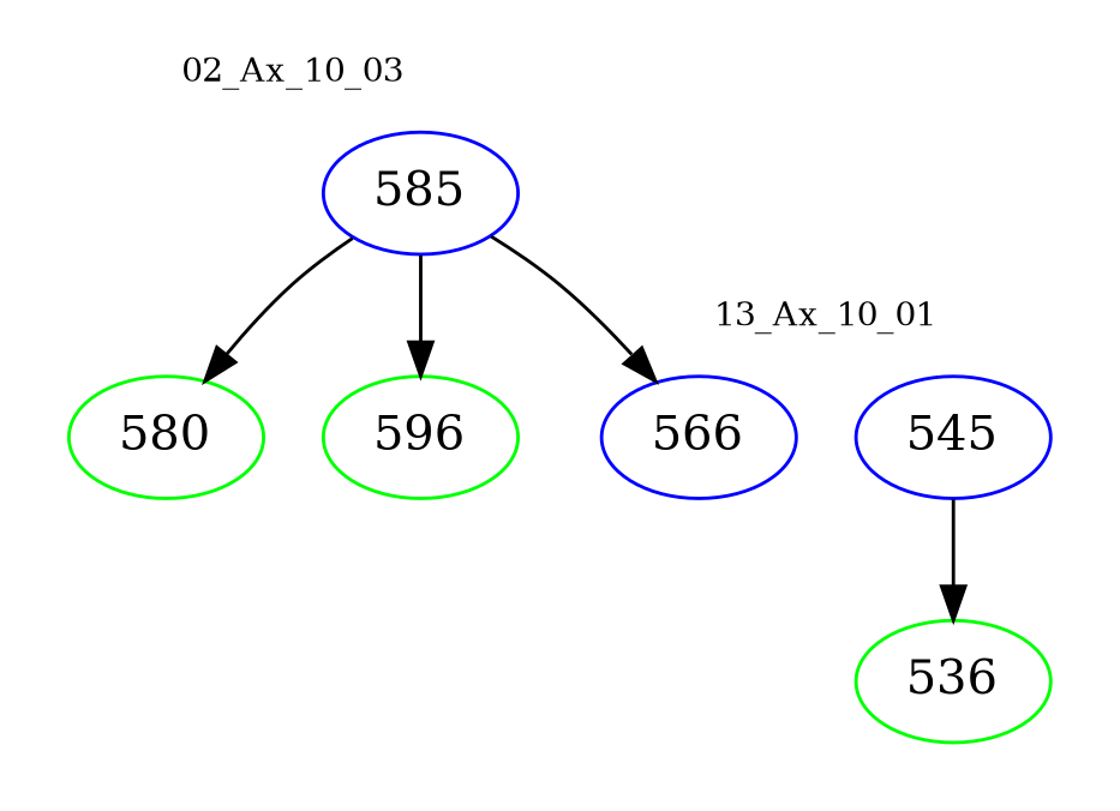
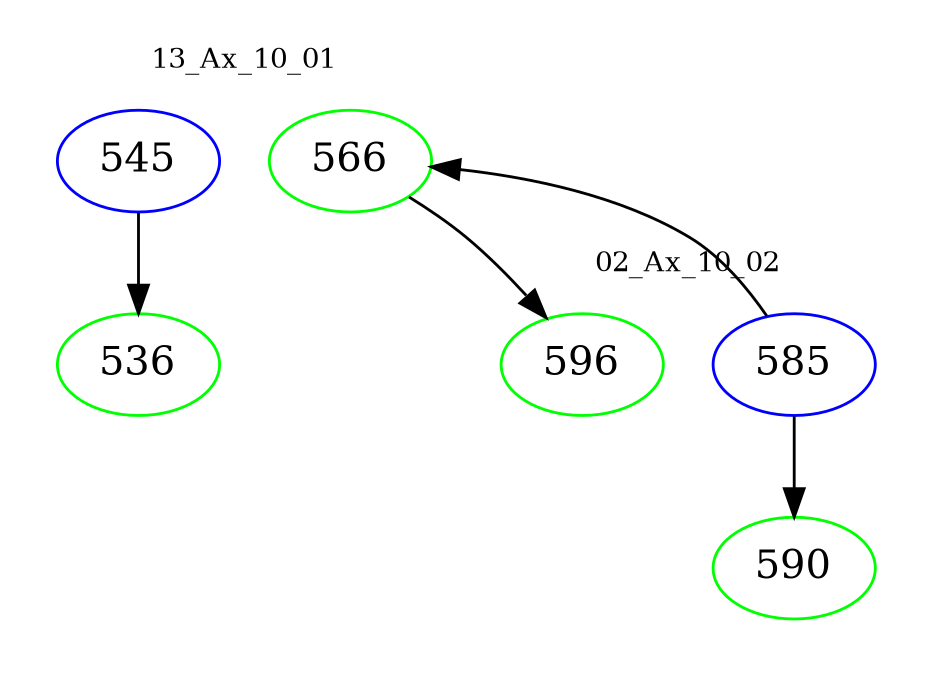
  digraph {
    node [color=green]
    edge [color=black]
    n1 [color=blue label=545]
    n2 [label=536]
-   n3 [color=blue label=566]
+   n3 [label=566]
    n4 [color=blue label=585]
-   n5 [label=580]
+   n5 [label=590]
    n6 [label=596]
    subgraph cluster_1 {
      color=white
      fontsize=10
      label="13_Ax_10_01"
      n1
      n2
      n3
    }
    subgraph cluster_2 {
      color=white
      fontsize=10
-     label="02_Ax_10_03"
+     label="02_Ax_10_02"
      n4
      n5
      n6
    }
    n1 -> n2
    n4 -> n3
    n4 -> n5
-   n4 -> n6
+   n3 -> n6
  }
